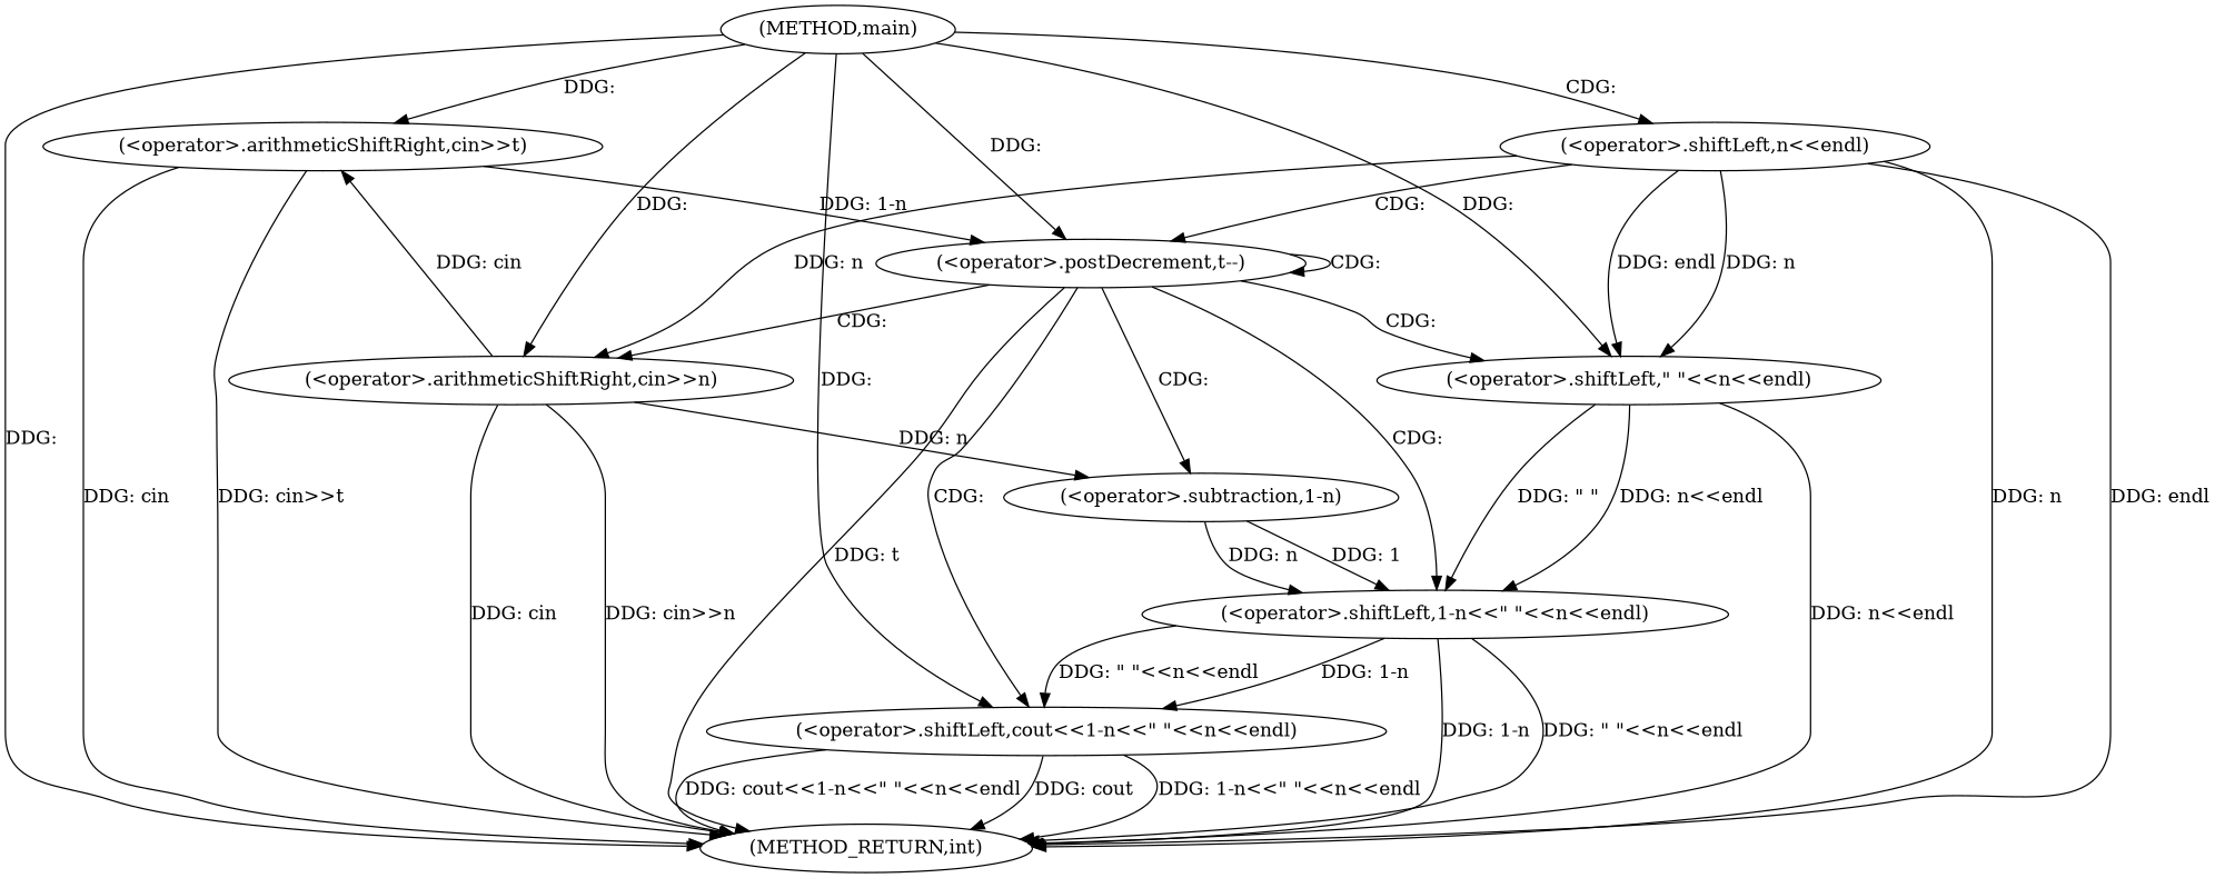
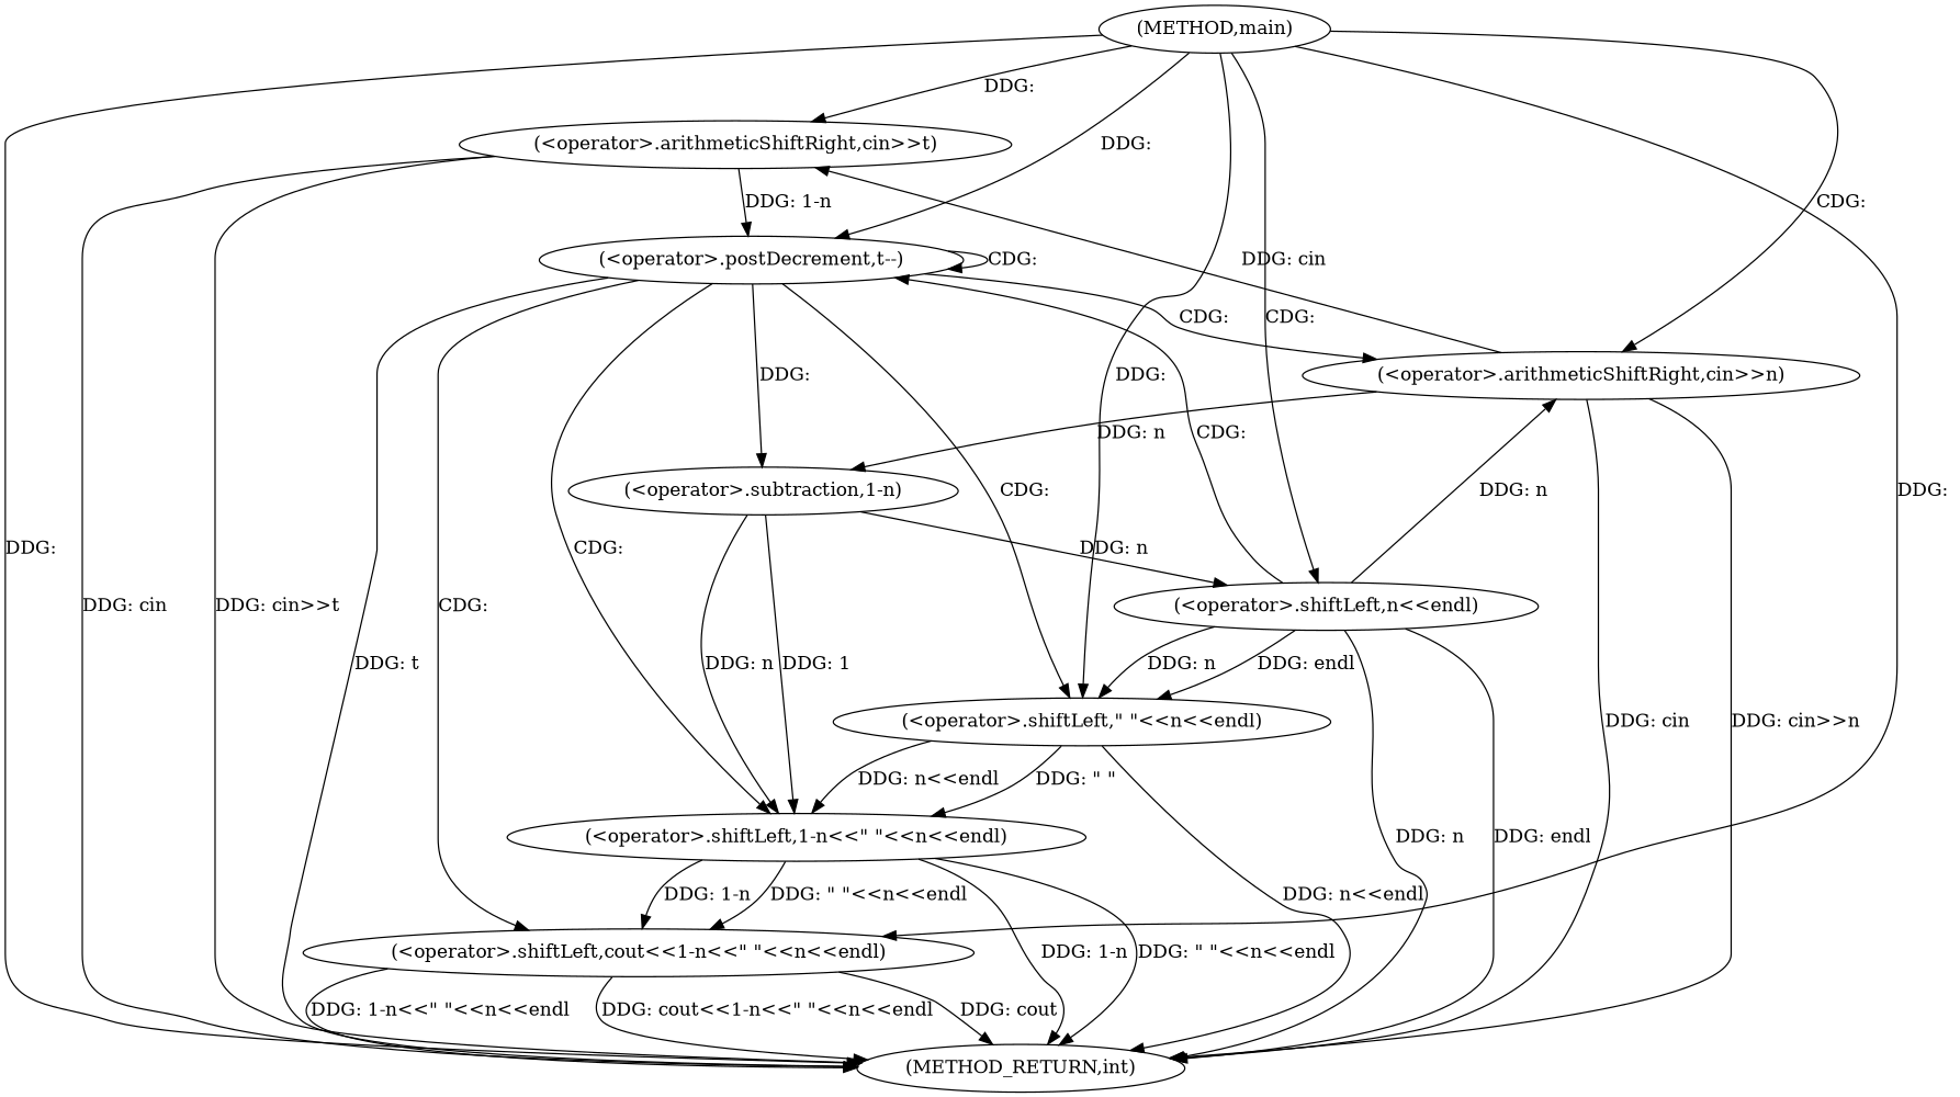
  digraph {
    n1 [label="(METHOD,main)"]
    n2 [label="(<operator>.arithmeticShiftRight,cin>>t)"]
    n3 [label="(<operator>.postDecrement,t--)"]
    n4 [label="(<operator>.arithmeticShiftRight,cin>>n)"]
    n5 [label="(<operator>.shiftLeft,cout<<1-n<<\" \"<<n<<endl)"]
    n6 [label="(<operator>.shiftLeft,\" \"<<n<<endl)"]
    n7 [label="(<operator>.shiftLeft,n<<endl)"]
    n8 [label="(METHOD_RETURN,int)"]
    n9 [label="(<operator>.subtraction,1-n)"]
    n10 [label="(<operator>.shiftLeft,1-n<<\" \"<<n<<endl)"]
    n1 -> n2 [label="DDG: "]
    n1 -> n3 [label="DDG: "]
-   n1 -> n4 [label="DDG: "]
+   n1 -> n4 [label="CDG: "]
    n1 -> n5 [label="DDG: "]
    n1 -> n6 [label="DDG: "]
    n1 -> n7 [label="CDG: "]
    n1 -> n8 [label="DDG: "]
    n2 -> n3 [label="DDG: 1-n"]
    n2 -> n8 [label="DDG: cin"]
    n2 -> n8 [label="DDG: cin>>t"]
    n3 -> n3 [label="CDG: "]
    n3 -> n4 [label="CDG: "]
    n3 -> n5 [label="CDG: "]
    n3 -> n6 [label="CDG: "]
    n3 -> n8 [label="DDG: t"]
-   n3 -> n9 [label="CDG: "]
+   n3 -> n9 [label="DDG: "]
    n3 -> n10 [label="CDG: "]
    n4 -> n2 [label="DDG: cin"]
    n4 -> n8 [label="DDG: cin"]
    n4 -> n8 [label="DDG: cin>>n"]
    n4 -> n9 [label="DDG: n"]
    n5 -> n8 [label="DDG: 1-n<<\" \"<<n<<endl"]
    n5 -> n8 [label="DDG: cout<<1-n<<\" \"<<n<<endl"]
    n5 -> n8 [label="DDG: cout"]
    n6 -> n8 [label="DDG: n<<endl"]
    n6 -> n10 [label="DDG: \" \""]
    n6 -> n10 [label="DDG: n<<endl"]
    n7 -> n3 [label="CDG: "]
    n7 -> n4 [label="DDG: n"]
    n7 -> n6 [label="DDG: endl"]
    n7 -> n6 [label="DDG: n"]
    n7 -> n8 [label="DDG: n"]
    n7 -> n8 [label="DDG: endl"]
+   n9 -> n7 [label="DDG: n"]
    n9 -> n10 [label="DDG: 1"]
    n9 -> n10 [label="DDG: n"]
    n10 -> n5 [label="DDG: 1-n"]
    n10 -> n5 [label="DDG: \" \"<<n<<endl"]
    n10 -> n8 [label="DDG: 1-n"]
    n10 -> n8 [label="DDG: \" \"<<n<<endl"]
  }
